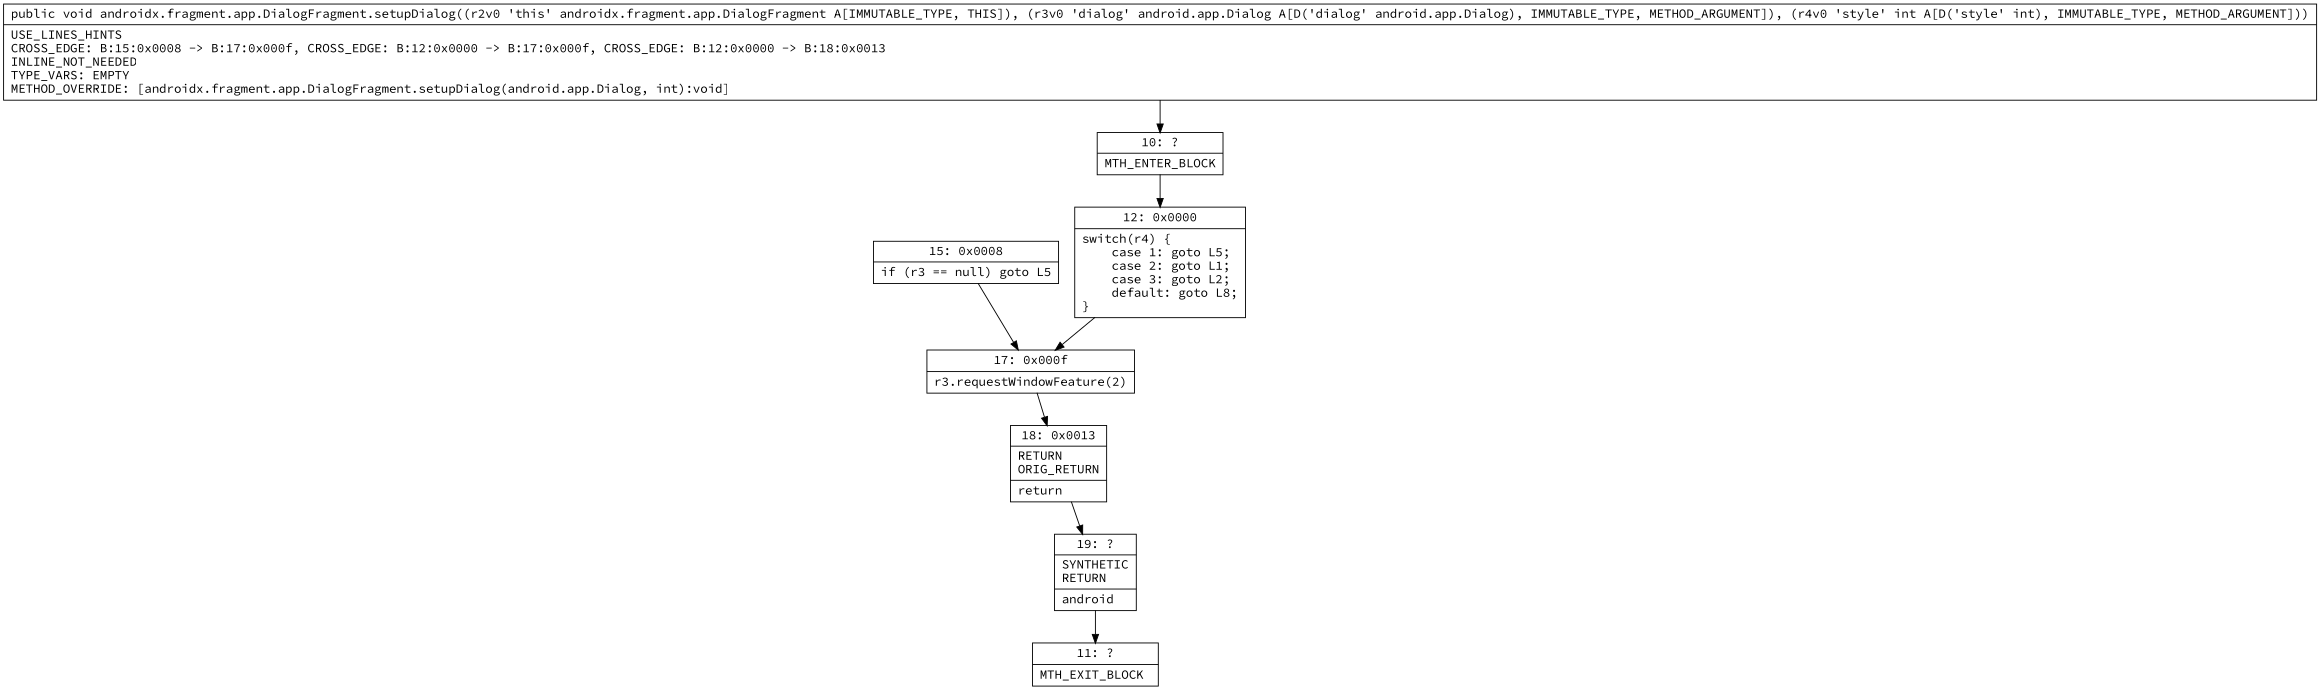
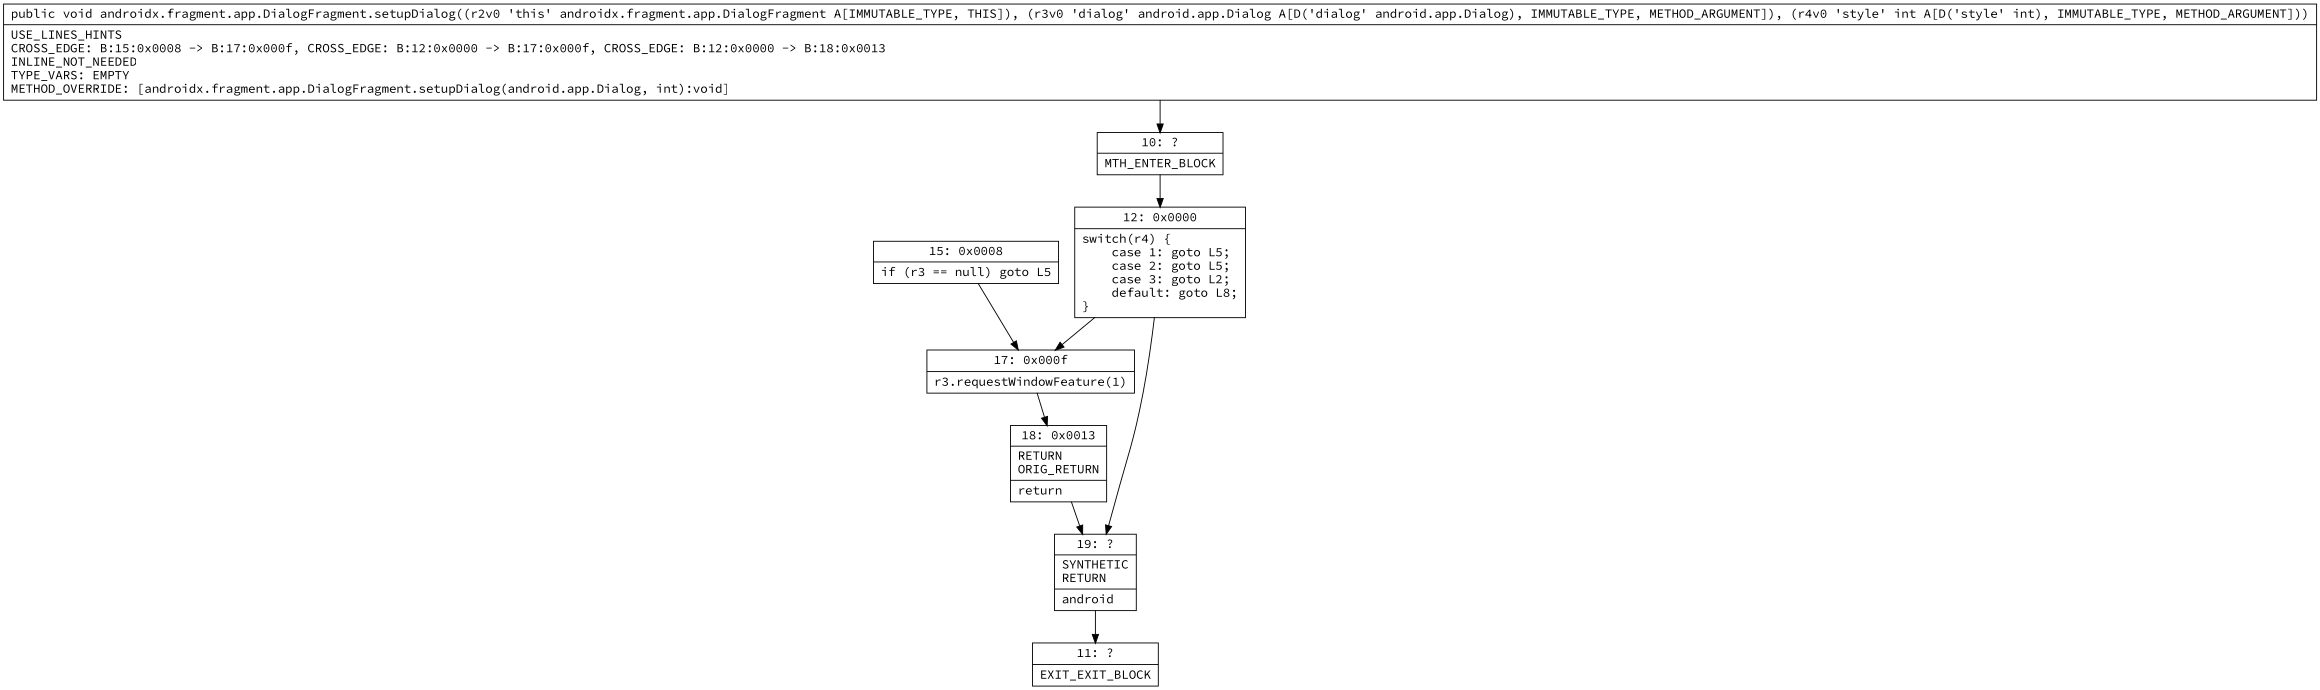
  digraph {
    fontname="Source Code Pro"
    node [fontname="Source Code Pro" shape=record]
    edge [fontname="Source Code Pro"]
    n1 [label="{10\:\ ?|MTH_ENTER_BLOCK\l}"]
-   n2 [label="{12\:\ 0x0000|switch(r4) \{\l    case 1: goto L5;\l    case 2: goto L1;\l    case 3: goto L2;\l    default: goto L8;\l\}\l}"]
-   n3 [label="{17\:\ 0x000f|r3.requestWindowFeature(2)\l}"]
+   n2 [label="{12\:\ 0x0000|switch(r4) \{\l    case 1: goto L5;\l    case 2: goto L5;\l    case 3: goto L2;\l    default: goto L8;\l\}\l}"]
+   n3 [label="{17\:\ 0x000f|r3.requestWindowFeature(1)\l}"]
    n4 [label="{19\:\ ?|SYNTHETIC\lRETURN\l|android\l}"]
    n5 [label="{18\:\ 0x0013|RETURN\lORIG_RETURN\l|return\l}"]
-   n6 [label="{11\:\ ?|MTH_EXIT_BLOCK\l}"]
+   n6 [label="{11\:\ ?|EXIT_EXIT_BLOCK\l}"]
    n7 [label="{15\:\ 0x0008|if (r3 == null) goto L5\l}"]
    n8 [label="{public void androidx.fragment.app.DialogFragment.setupDialog((r2v0 'this' androidx.fragment.app.DialogFragment A[IMMUTABLE_TYPE, THIS]), (r3v0 'dialog' android.app.Dialog A[D('dialog' android.app.Dialog), IMMUTABLE_TYPE, METHOD_ARGUMENT]), (r4v0 'style' int A[D('style' int), IMMUTABLE_TYPE, METHOD_ARGUMENT]))  | USE_LINES_HINTS\lCROSS_EDGE: B:15:0x0008 \-\> B:17:0x000f, CROSS_EDGE: B:12:0x0000 \-\> B:17:0x000f, CROSS_EDGE: B:12:0x0000 \-\> B:18:0x0013\lINLINE_NOT_NEEDED\lTYPE_VARS: EMPTY\lMETHOD_OVERRIDE: [androidx.fragment.app.DialogFragment.setupDialog(android.app.Dialog, int):void]\l}"]
    n1 -> n2
    n2 -> n3
+   n2 -> n4
    n3 -> n5
    n4 -> n6
    n5 -> n4
    n7 -> n3
    n8 -> n1
  }
